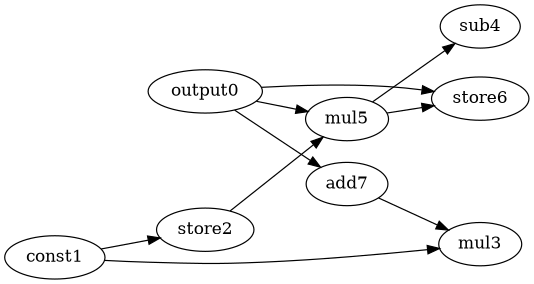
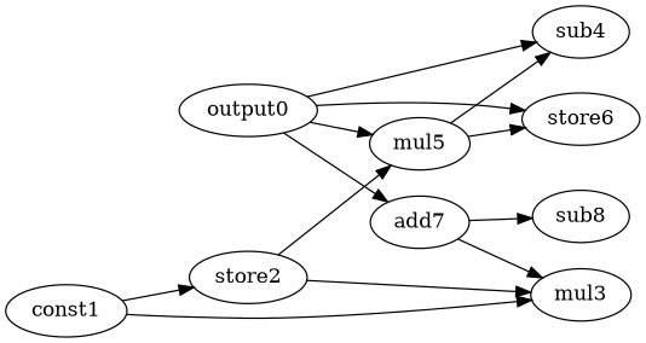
  digraph {
    rankdir=LR
    node [opcode=const]
    edge [operand=0]
    n1 [label=output0]
    sub4 [opcode=sub]
    mul5 [opcode=mul]
    store6 [opcode=store]
    add7 [opcode=add]
    mul3 [opcode=mul]
+   sub8 [opcode=sub]
    n8 [label=store2 opcode=load]
    const1
+   n1 -> sub4
    n1 -> mul5
    n1 -> store6
    n1 -> add7
    mul5 -> sub4 [operand=1]
    mul5 -> store6 [operand=1]
    add7 -> mul3 [operand=1]
+   add7 -> sub8
    n8 -> mul5 [operand=1]
+   n8 -> mul3 [operand=1]
    const1 -> mul3
    const1 -> n8
  }
